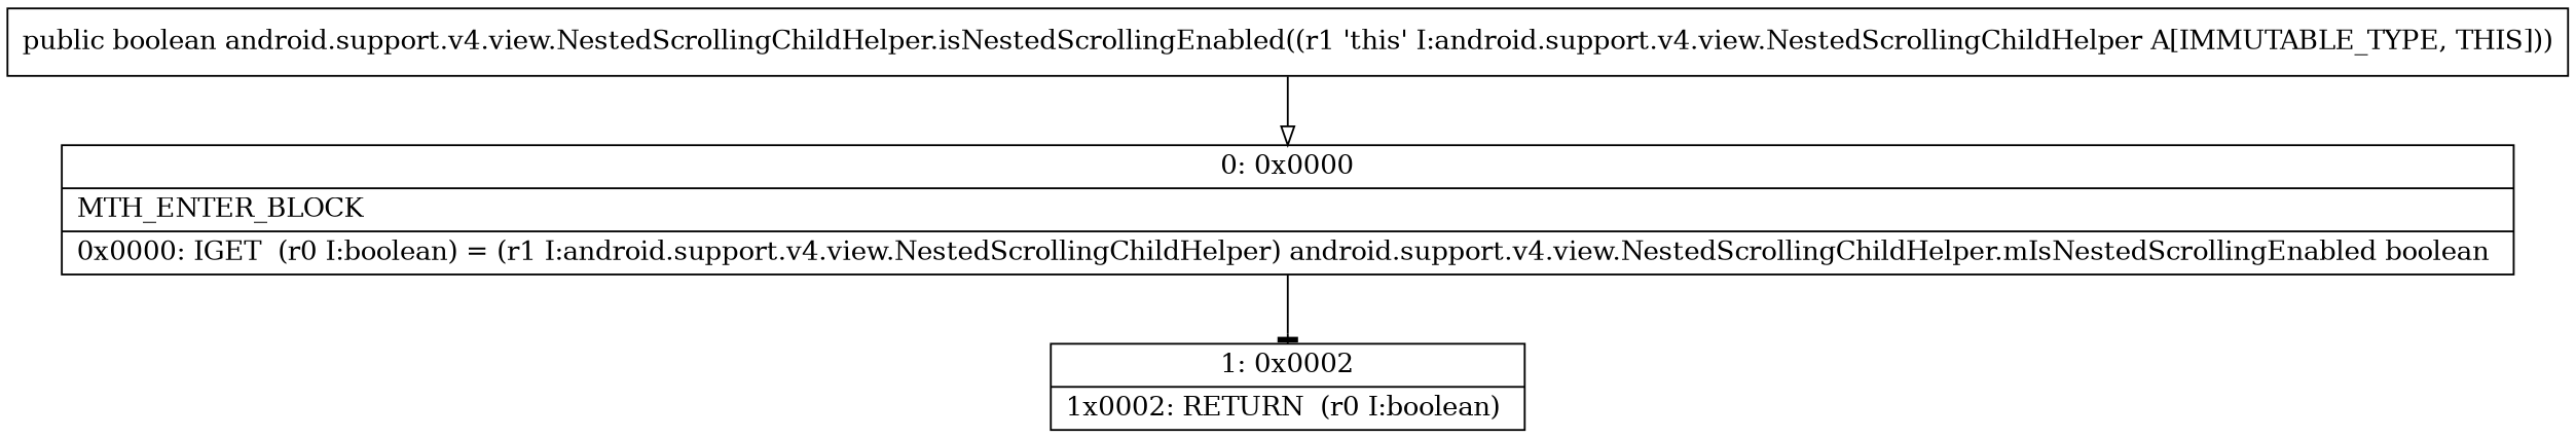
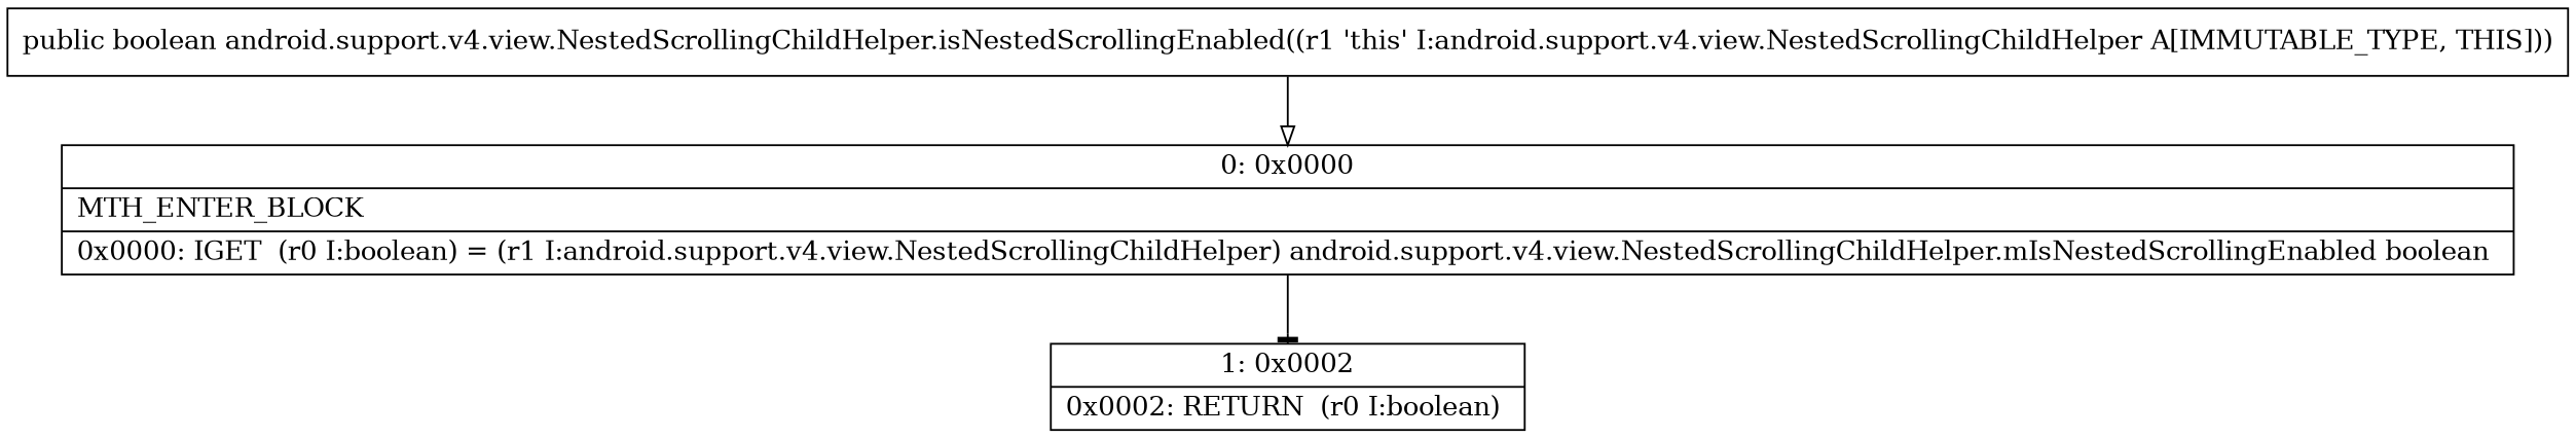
  digraph {
    node [shape=record]
    edge [style=solid]
    n1 [label="{0\:\ 0x0000|MTH_ENTER_BLOCK\l|0x0000: IGET  (r0 I:boolean) = (r1 I:android.support.v4.view.NestedScrollingChildHelper) android.support.v4.view.NestedScrollingChildHelper.mIsNestedScrollingEnabled boolean \l}"]
-   n2 [label="{1\:\ 0x0002|1x0002: RETURN  (r0 I:boolean) \l}"]
+   n2 [label="{1\:\ 0x0002|0x0002: RETURN  (r0 I:boolean) \l}"]
    n3 [label="{public boolean android.support.v4.view.NestedScrollingChildHelper.isNestedScrollingEnabled((r1 'this' I:android.support.v4.view.NestedScrollingChildHelper A[IMMUTABLE_TYPE, THIS])) }"]
    n1 -> n2 [arrowhead=tee]
    n3 -> n1 [arrowhead=onormal]
  }
